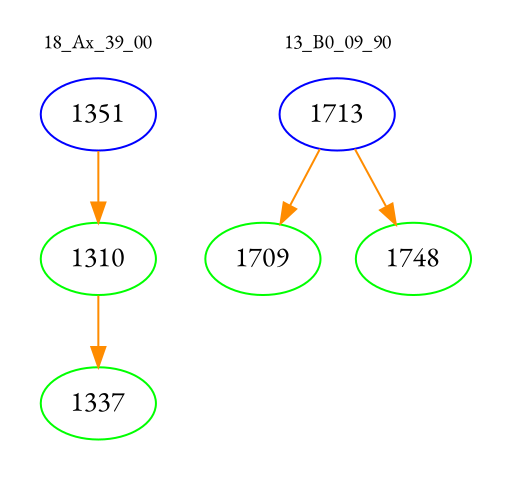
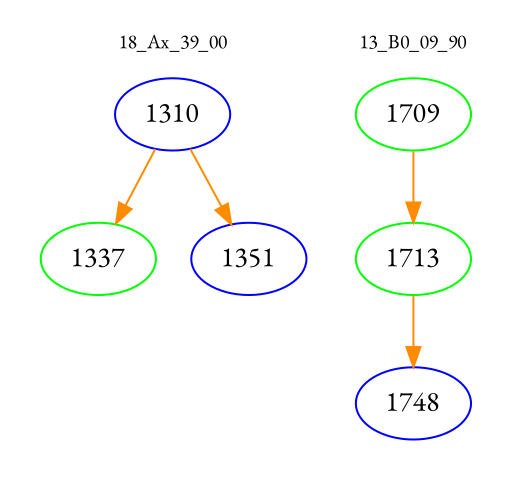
  digraph {
    fontname="EB Garamond"
    node [color=blue fontname="EB Garamond"]
    edge [color=darkorange fontname="EB Garamond"]
-   n1 [color=green label=1310]
+   n1 [label=1310]
    n2 [color=green label=1337]
    n3 [label=1351]
-   n4 [label=1713]
+   n4 [color=green label=1713]
    n5 [color=green label=1709]
-   n6 [color=green label=1748]
+   n6 [label=1748]
    subgraph cluster_1 {
      color=white
      fontsize=10
      label="18_Ax_39_00"
      n1
      n2
      n3
    }
    subgraph cluster_2 {
      color=white
      fontsize=10
      label="13_B0_09_90"
      n4
      n5
      n6
    }
    n1 -> n2
-   n3 -> n1
-   n4 -> n5
+   n1 -> n3
+   n5 -> n4
    n4 -> n6
  }
